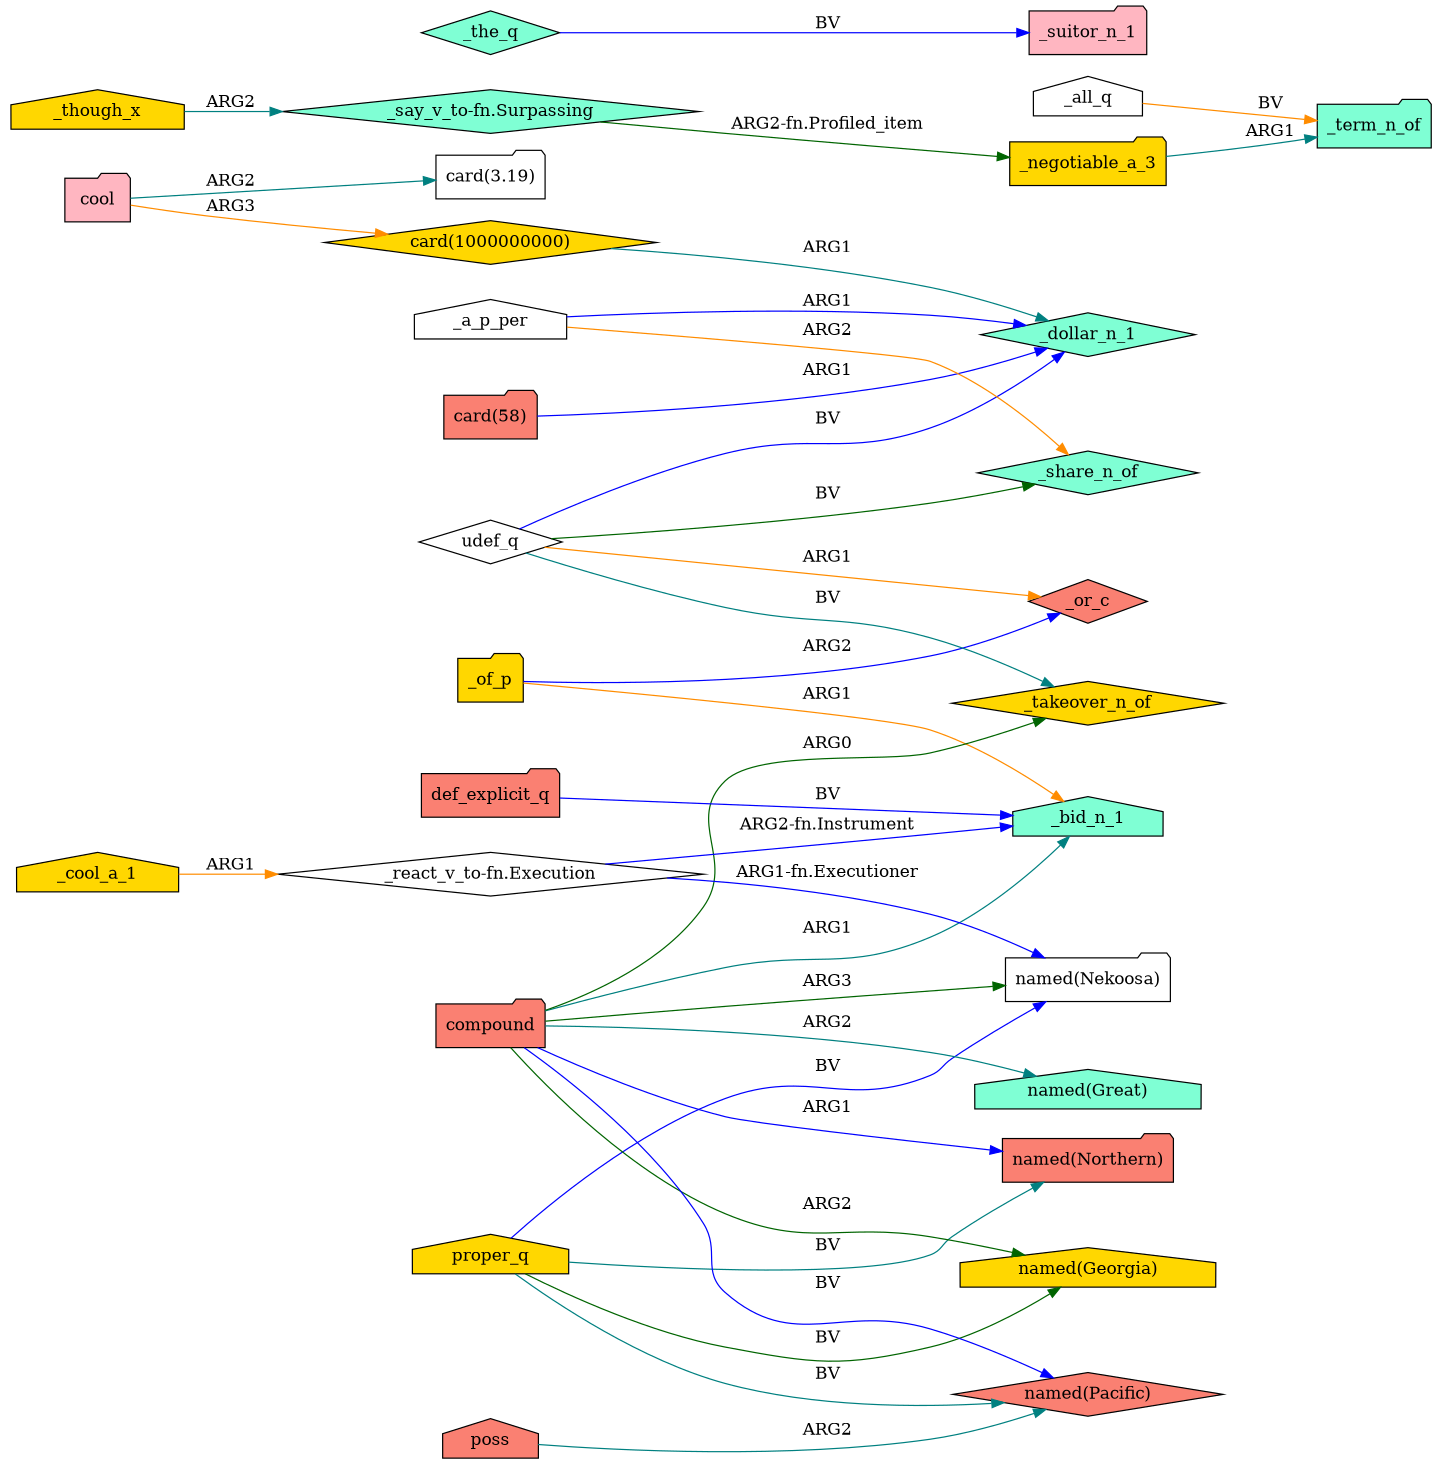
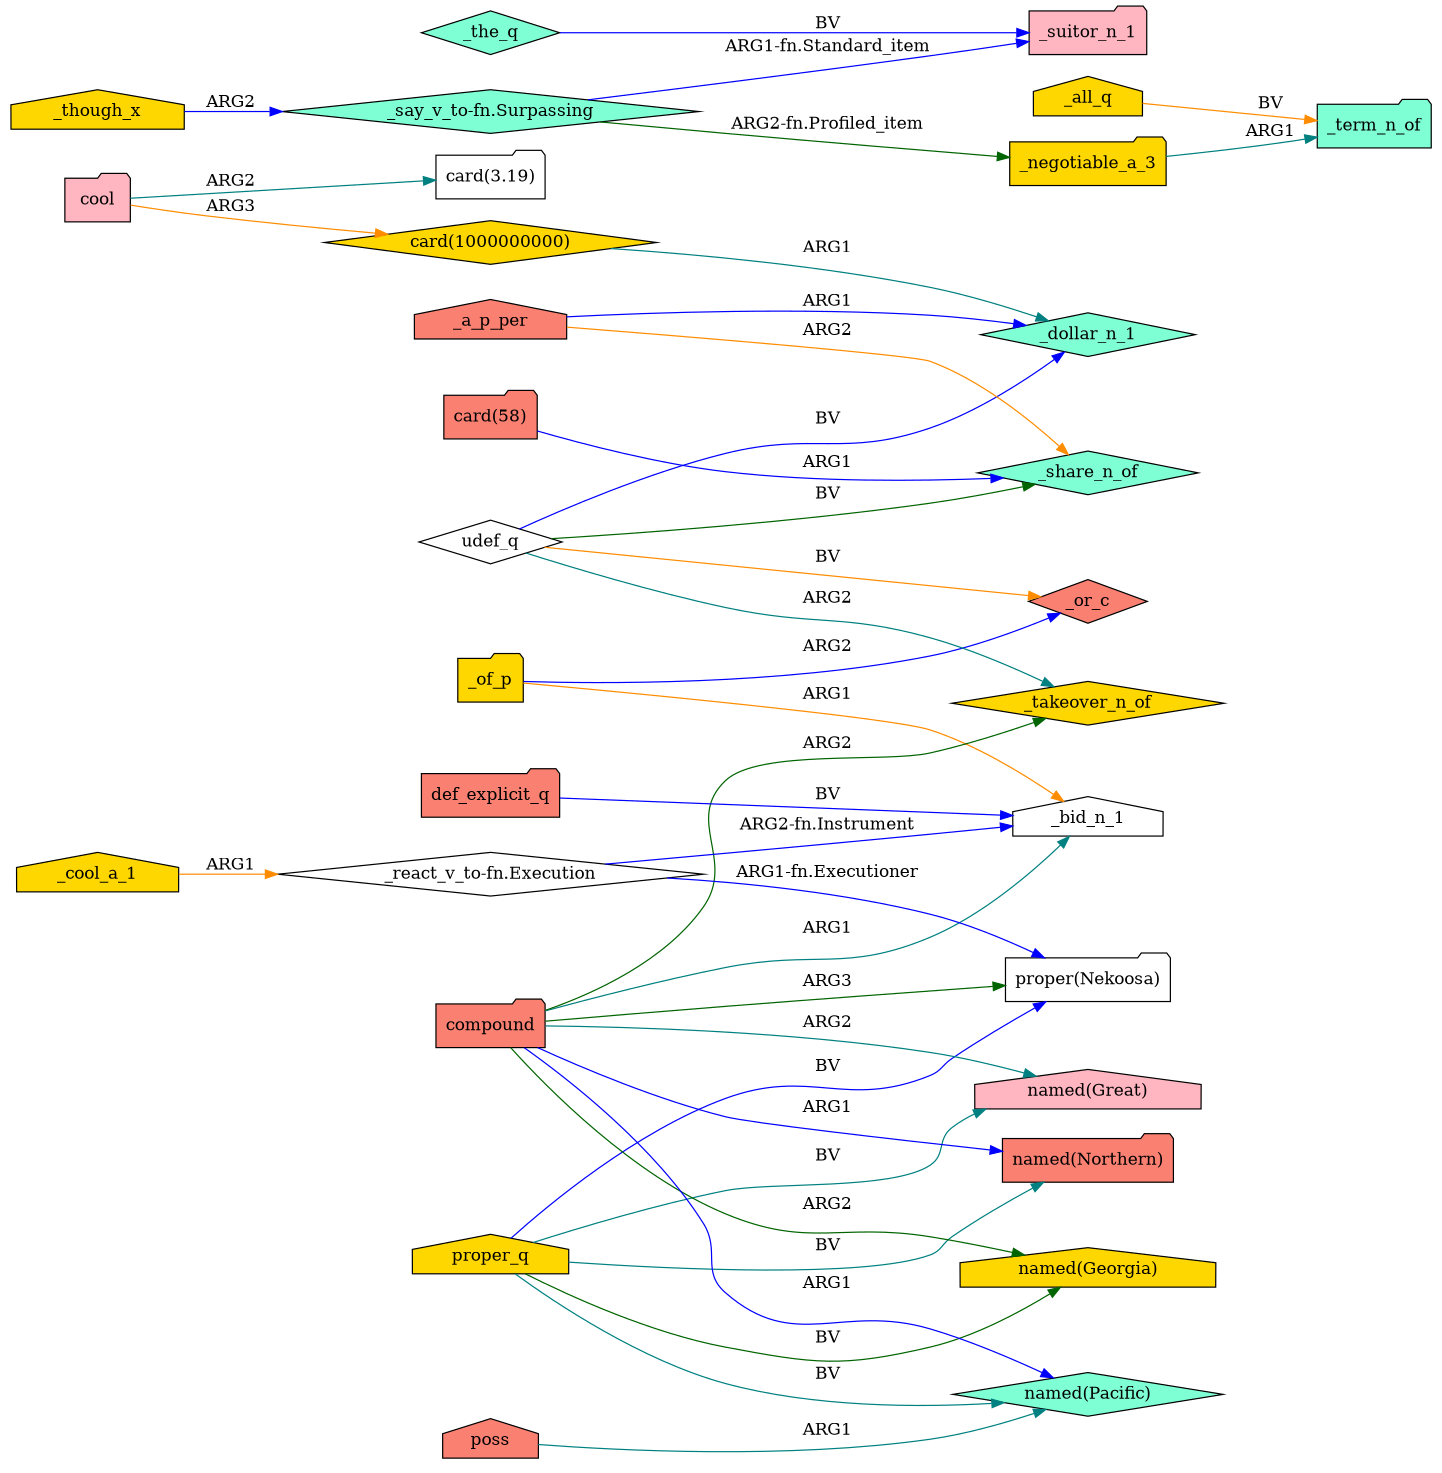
  digraph {
    rankdir=LR
    node [fillcolor=gold shape=folder style=filled]
    edge [color=blue]
    "card(1000000000)" [shape=diamond]
    _dollar_n_1 [fillcolor=aquamarine shape=diamond]
    _of_p
-   _bid_n_1 [fillcolor=aquamarine shape=house]
+   _bid_n_1 [fillcolor=white shape=house]
    _or_c [fillcolor=salmon shape=diamond]
    proper_q [shape=house]
    "named(Georgia)" [shape=house]
-   "named(Great)" [fillcolor=aquamarine shape=house]
-   "named(Nekoosa)" [fillcolor=white]
-   "named(Pacific)" [fillcolor=salmon shape=diamond]
+   "named(Great)" [fillcolor=lightpink shape=house]
+   "named(Nekoosa)" [fillcolor=white label="proper(Nekoosa)"]
+   "named(Pacific)" [fillcolor=aquamarine shape=diamond]
    "named(Northern)" [fillcolor=salmon]
    compound [fillcolor=salmon]
    _takeover_n_of [shape=diamond]
    "_say_v_to-fn.Surpassing" [fillcolor=aquamarine shape=diamond]
    _suitor_n_1 [fillcolor=lightpink]
    n16 [label=_negotiable_a_3]
    _term_n_of [fillcolor=aquamarine]
    poss [fillcolor=salmon shape=house]
    "_react_v_to-fn.Execution" [fillcolor=white shape=diamond]
    n20 [fillcolor=lightpink label=cool]
    "card(3.19)" [fillcolor=white]
    "card(58)" [fillcolor=salmon]
-   _all_q [fillcolor=white shape=house]
+   _all_q [shape=house]
    udef_q [fillcolor=white shape=diamond]
    _share_n_of [fillcolor=aquamarine shape=diamond]
    def_explicit_q [fillcolor=salmon]
    _the_q [fillcolor=aquamarine shape=diamond]
    _though_x [shape=house]
-   _a_p_per [fillcolor=white shape=house]
+   _a_p_per [fillcolor=salmon shape=house]
    _cool_a_1 [shape=house]
    "card(1000000000)" -> _dollar_n_1 [color=teal label=ARG1]
    _of_p -> _bid_n_1 [color=darkorange label=ARG1]
    _of_p -> _or_c [label=ARG2]
    proper_q -> "named(Georgia)" [color=darkgreen label=BV]
+   proper_q -> "named(Great)" [color=teal label=BV]
    proper_q -> "named(Nekoosa)" [label=BV]
    proper_q -> "named(Pacific)" [color=teal label=BV]
    proper_q -> "named(Northern)" [color=teal label=BV]
    compound -> _bid_n_1 [color=teal label=ARG1]
    compound -> "named(Georgia)" [color=darkgreen label=ARG2]
    compound -> "named(Great)" [color=teal label=ARG2]
    compound -> "named(Nekoosa)" [color=darkgreen label=ARG3]
-   compound -> "named(Pacific)" [label=BV]
+   compound -> "named(Pacific)" [label=ARG1]
    compound -> "named(Northern)" [label=ARG1]
-   compound -> _takeover_n_of [color=darkgreen label=ARG0]
+   compound -> _takeover_n_of [color=darkgreen label=ARG2]
+   "_say_v_to-fn.Surpassing" -> _suitor_n_1 [label="ARG1-fn.Standard_item"]
    "_say_v_to-fn.Surpassing" -> n16 [color=darkgreen label="ARG2-fn.Profiled_item"]
    n16 -> _term_n_of [color=teal label=ARG1]
-   poss -> "named(Pacific)" [color=teal label=ARG2]
+   poss -> "named(Pacific)" [color=teal label=ARG1]
    "_react_v_to-fn.Execution" -> _bid_n_1 [label="ARG2-fn.Instrument"]
    "_react_v_to-fn.Execution" -> "named(Nekoosa)" [label="ARG1-fn.Executioner"]
    n20 -> "card(1000000000)" [color=darkorange label=ARG3]
    n20 -> "card(3.19)" [color=teal label=ARG2]
-   "card(58)" -> _dollar_n_1 [label=ARG1]
+   "card(58)" -> _share_n_of [label=ARG1]
    _all_q -> _term_n_of [color=darkorange label=BV]
    udef_q -> _dollar_n_1 [label=BV]
-   udef_q -> _or_c [color=darkorange label=ARG1]
-   udef_q -> _takeover_n_of [color=teal label=BV]
+   udef_q -> _or_c [color=darkorange label=BV]
+   udef_q -> _takeover_n_of [color=teal label=ARG2]
    udef_q -> _share_n_of [color=darkgreen label=BV]
    def_explicit_q -> _bid_n_1 [label=BV]
    _the_q -> _suitor_n_1 [label=BV]
-   _though_x -> "_say_v_to-fn.Surpassing" [color=teal label=ARG2]
+   _though_x -> "_say_v_to-fn.Surpassing" [label=ARG2]
    _a_p_per -> _dollar_n_1 [label=ARG1]
    _a_p_per -> _share_n_of [color=darkorange label=ARG2]
    _cool_a_1 -> "_react_v_to-fn.Execution" [color=darkorange label=ARG1]
  }
